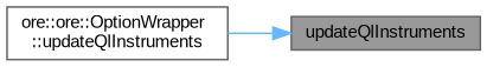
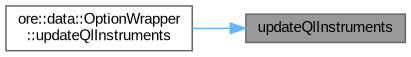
  digraph {
    rankdir=RL
    fontname="Liberation Sans"
    node [fontname="Liberation Sans" fontsize=10 shape=box style=filled]
    n1 [color=gray40 fillcolor=grey60 fontcolor=black height=0.2 label=updateQlInstruments width=0.4]
-   n2 [color=grey40 fillcolor=white height=0.2 label="ore::ore::OptionWrapper\l::updateQlInstruments" width=0.4]
+   n2 [color=grey40 fillcolor=white height=0.2 label="ore::data::OptionWrapper\l::updateQlInstruments" width=0.4]
    n1 -> n2 [color=steelblue1 dir=back fontname="Liberation Sans" fontsize=10 labelfontname=Helvetica labelfontsize=10 style=solid]
  }
